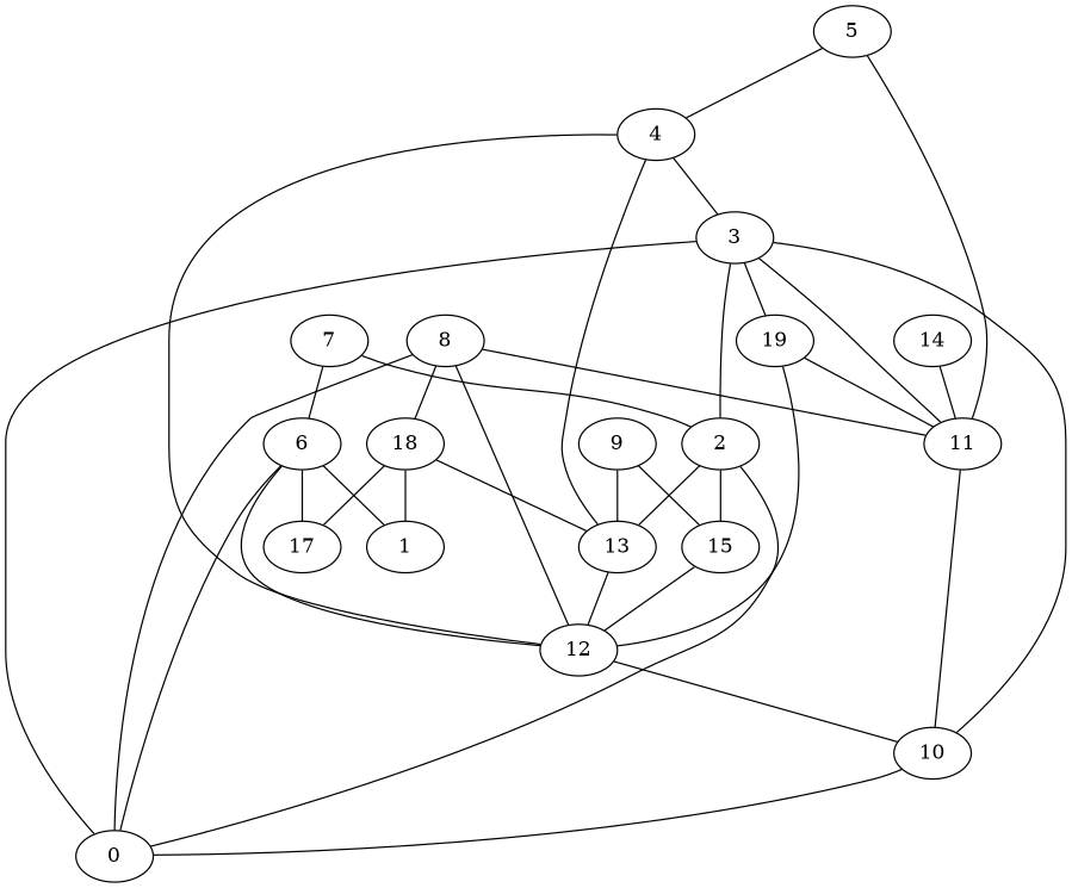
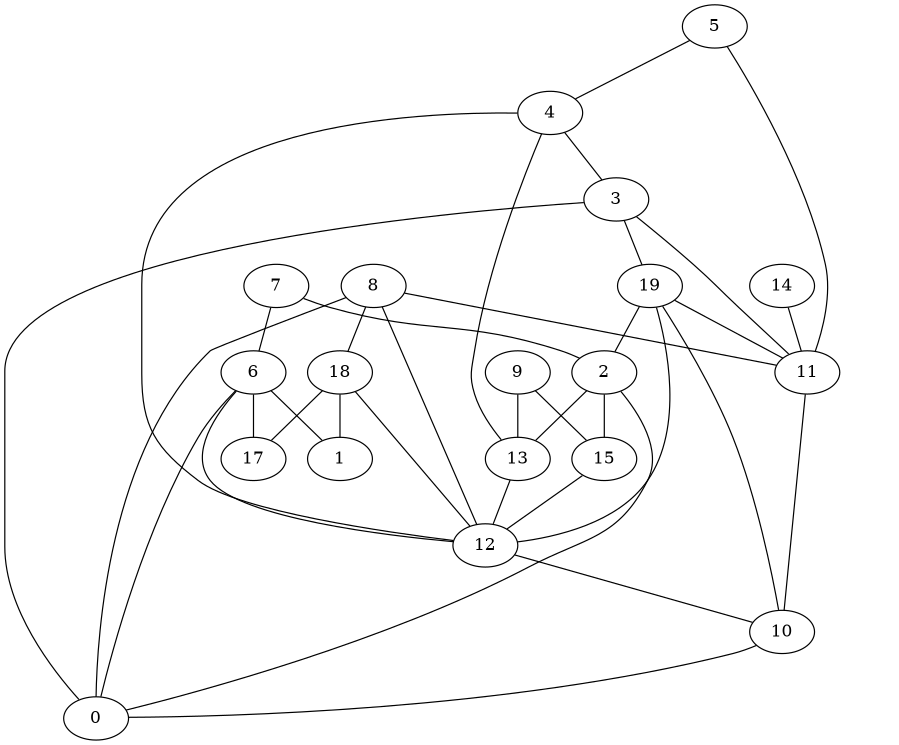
  digraph {
    edge [color=black dir=none]
    6
    12
    0
    1
    17
    10
    19
    11
    9
    13
    15
    14
    8
    18
    4
    3
    2
    5
    7
    subgraph sub_1 {
      6
      12
      0
      1
      17
      10
      19
      11
      9
      13
      15
      14
      8
      18
      4
      3
      2
      5
      7
    }
    6 -> 12
    6 -> 0
    6 -> 1
    6 -> 17
    12 -> 10
    10 -> 0
    19 -> 12
    19 -> 11
    11 -> 10
    9 -> 13
    9 -> 15
    13 -> 12
    15 -> 12
    14 -> 11
    8 -> 12
    8 -> 0
    8 -> 11
    8 -> 18
    18 -> 1
    18 -> 17
-   18 -> 13
+   18 -> 12
    4 -> 12
    4 -> 13
    4 -> 3
    3 -> 0
-   3 -> 10
+   19 -> 10
    3 -> 19
    3 -> 11
-   3 -> 2
+   19 -> 2
    2 -> 0
    2 -> 13
    2 -> 15
    5 -> 11
    5 -> 4
    7 -> 6
    7 -> 2
  }
